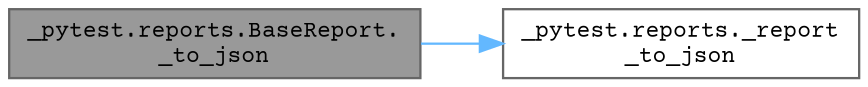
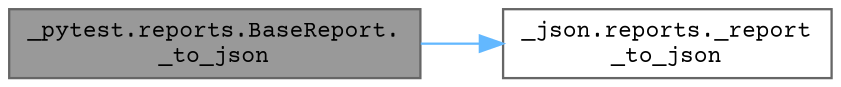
  digraph {
    rankdir=LR
    fontname="Courier Prime"
    node [fontname="Courier Prime" fontsize=10 shape=box style=filled]
    n1 [color=gray40 fillcolor=grey60 fontcolor=black height=0.2 label="_pytest.reports.BaseReport.\l_to_json" width=0.4]
-   n2 [color=grey40 fillcolor=white height=0.2 label="_pytest.reports._report\l_to_json" width=0.4]
+   n2 [color=grey40 fillcolor=white height=0.2 label="_json.reports._report\l_to_json" width=0.4]
    n1 -> n2 [color=steelblue1 fontname="Courier Prime" fontsize=10 labelfontname=Helvetica labelfontsize=10 style=solid]
  }
